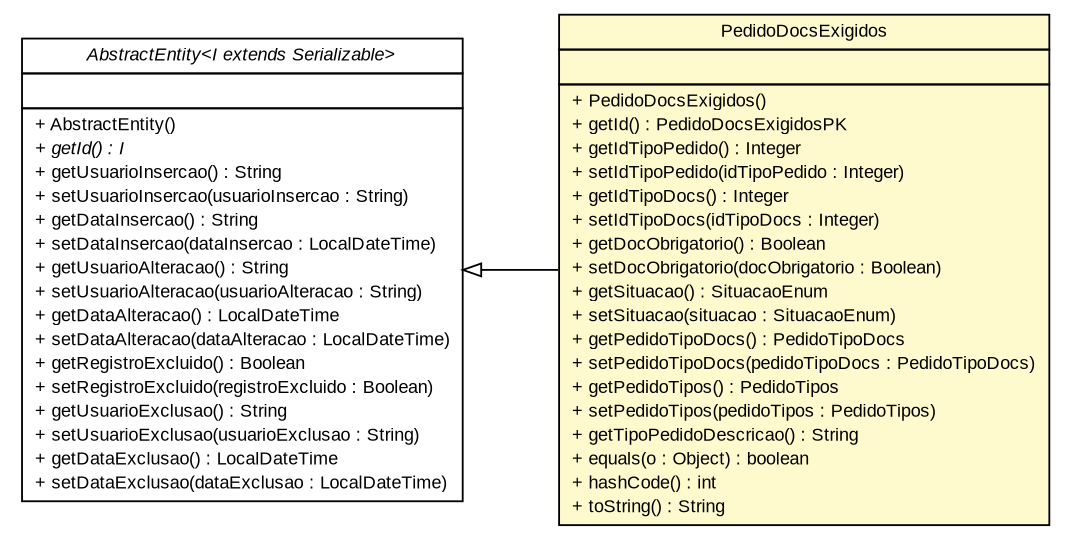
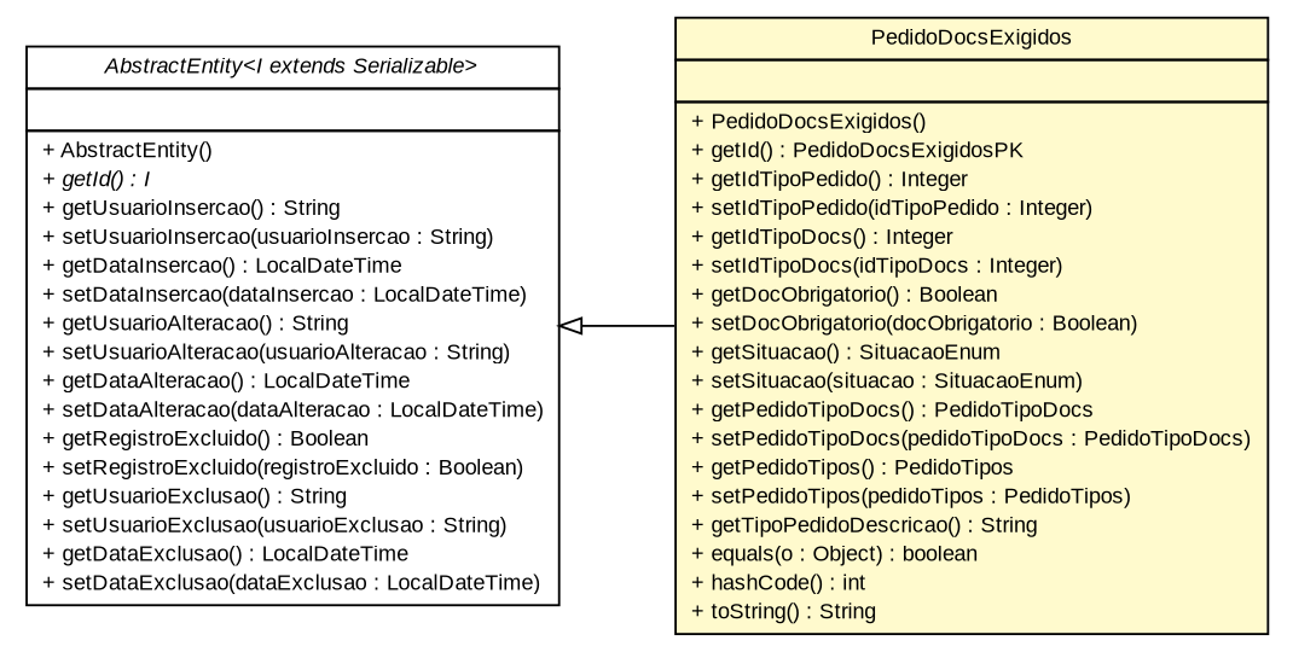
  digraph {
    nodesep=0.25
    ranksep=0.5
    rankdir=LR
    node [fontcolor=black fontname=arial fontsize=10.0 shape=plaintext]
-   n1 [label=<<table title="br.gov.to.sefaz.persistence.entity.AbstractEntity" border="0" cellborder="1" cellspacing="0" cellpadding="2" port="p" href="../../../../persistence/entity/AbstractEntity.html"> 		<tr><td><table border="0" cellspacing="0" cellpadding="1"> <tr><td align="center" balign="center"><font face="arial italic"> AbstractEntity&lt;I extends Serializable&gt; </font></td></tr> 		</table></td></tr> 		<tr><td><table border="0" cellspacing="0" cellpadding="1"> <tr><td align="left" balign="left">  </td></tr> 		</table></td></tr> 		<tr><td><table border="0" cellspacing="0" cellpadding="1"> <tr><td align="left" balign="left"> + AbstractEntity() </td></tr> <tr><td align="left" balign="left"><font face="arial italic" point-size="10.0"> + getId() : I </font></td></tr> <tr><td align="left" balign="left"> + getUsuarioInsercao() : String </td></tr> <tr><td align="left" balign="left"> + setUsuarioInsercao(usuarioInsercao : String) </td></tr> <tr><td align="left" balign="left"> + getDataInsercao() : String </td></tr> <tr><td align="left" balign="left"> + setDataInsercao(dataInsercao : LocalDateTime) </td></tr> <tr><td align="left" balign="left"> + getUsuarioAlteracao() : String </td></tr> <tr><td align="left" balign="left"> + setUsuarioAlteracao(usuarioAlteracao : String) </td></tr> <tr><td align="left" balign="left"> + getDataAlteracao() : LocalDateTime </td></tr> <tr><td align="left" balign="left"> + setDataAlteracao(dataAlteracao : LocalDateTime) </td></tr> <tr><td align="left" balign="left"> + getRegistroExcluido() : Boolean </td></tr> <tr><td align="left" balign="left"> + setRegistroExcluido(registroExcluido : Boolean) </td></tr> <tr><td align="left" balign="left"> + getUsuarioExclusao() : String </td></tr> <tr><td align="left" balign="left"> + setUsuarioExclusao(usuarioExclusao : String) </td></tr> <tr><td align="left" balign="left"> + getDataExclusao() : LocalDateTime </td></tr> <tr><td align="left" balign="left"> + setDataExclusao(dataExclusao : LocalDateTime) </td></tr> 		</table></td></tr> 		</table>>]
+   n1 [label=<<table title="br.gov.to.sefaz.persistence.entity.AbstractEntity" border="0" cellborder="1" cellspacing="0" cellpadding="2" port="p" href="../../../../persistence/entity/AbstractEntity.html"> 		<tr><td><table border="0" cellspacing="0" cellpadding="1"> <tr><td align="center" balign="center"><font face="arial italic"> AbstractEntity&lt;I extends Serializable&gt; </font></td></tr> 		</table></td></tr> 		<tr><td><table border="0" cellspacing="0" cellpadding="1"> <tr><td align="left" balign="left">  </td></tr> 		</table></td></tr> 		<tr><td><table border="0" cellspacing="0" cellpadding="1"> <tr><td align="left" balign="left"> + AbstractEntity() </td></tr> <tr><td align="left" balign="left"><font face="arial italic" point-size="10.0"> + getId() : I </font></td></tr> <tr><td align="left" balign="left"> + getUsuarioInsercao() : String </td></tr> <tr><td align="left" balign="left"> + setUsuarioInsercao(usuarioInsercao : String) </td></tr> <tr><td align="left" balign="left"> + getDataInsercao() : LocalDateTime </td></tr> <tr><td align="left" balign="left"> + setDataInsercao(dataInsercao : LocalDateTime) </td></tr> <tr><td align="left" balign="left"> + getUsuarioAlteracao() : String </td></tr> <tr><td align="left" balign="left"> + setUsuarioAlteracao(usuarioAlteracao : String) </td></tr> <tr><td align="left" balign="left"> + getDataAlteracao() : LocalDateTime </td></tr> <tr><td align="left" balign="left"> + setDataAlteracao(dataAlteracao : LocalDateTime) </td></tr> <tr><td align="left" balign="left"> + getRegistroExcluido() : Boolean </td></tr> <tr><td align="left" balign="left"> + setRegistroExcluido(registroExcluido : Boolean) </td></tr> <tr><td align="left" balign="left"> + getUsuarioExclusao() : String </td></tr> <tr><td align="left" balign="left"> + setUsuarioExclusao(usuarioExclusao : String) </td></tr> <tr><td align="left" balign="left"> + getDataExclusao() : LocalDateTime </td></tr> <tr><td align="left" balign="left"> + setDataExclusao(dataExclusao : LocalDateTime) </td></tr> 		</table></td></tr> 		</table>>]
    n2 [label=<<table title="br.gov.to.sefaz.arr.parametros.persistence.entity.PedidoDocsExigidos" border="0" cellborder="1" cellspacing="0" cellpadding="2" port="p" bgcolor="lemonChiffon" href="./PedidoDocsExigidos.html"> 		<tr><td><table border="0" cellspacing="0" cellpadding="1"> <tr><td align="center" balign="center"> PedidoDocsExigidos </td></tr> 		</table></td></tr> 		<tr><td><table border="0" cellspacing="0" cellpadding="1"> <tr><td align="left" balign="left">  </td></tr> 		</table></td></tr> 		<tr><td><table border="0" cellspacing="0" cellpadding="1"> <tr><td align="left" balign="left"> + PedidoDocsExigidos() </td></tr> <tr><td align="left" balign="left"> + getId() : PedidoDocsExigidosPK </td></tr> <tr><td align="left" balign="left"> + getIdTipoPedido() : Integer </td></tr> <tr><td align="left" balign="left"> + setIdTipoPedido(idTipoPedido : Integer) </td></tr> <tr><td align="left" balign="left"> + getIdTipoDocs() : Integer </td></tr> <tr><td align="left" balign="left"> + setIdTipoDocs(idTipoDocs : Integer) </td></tr> <tr><td align="left" balign="left"> + getDocObrigatorio() : Boolean </td></tr> <tr><td align="left" balign="left"> + setDocObrigatorio(docObrigatorio : Boolean) </td></tr> <tr><td align="left" balign="left"> + getSituacao() : SituacaoEnum </td></tr> <tr><td align="left" balign="left"> + setSituacao(situacao : SituacaoEnum) </td></tr> <tr><td align="left" balign="left"> + getPedidoTipoDocs() : PedidoTipoDocs </td></tr> <tr><td align="left" balign="left"> + setPedidoTipoDocs(pedidoTipoDocs : PedidoTipoDocs) </td></tr> <tr><td align="left" balign="left"> + getPedidoTipos() : PedidoTipos </td></tr> <tr><td align="left" balign="left"> + setPedidoTipos(pedidoTipos : PedidoTipos) </td></tr> <tr><td align="left" balign="left"> + getTipoPedidoDescricao() : String </td></tr> <tr><td align="left" balign="left"> + equals(o : Object) : boolean </td></tr> <tr><td align="left" balign="left"> + hashCode() : int </td></tr> <tr><td align="left" balign="left"> + toString() : String </td></tr> 		</table></td></tr> 		</table>>]
    n1 -> n2 [arrowtail=empty dir=back fontname=arial fontsize=10 headport=p labelfontname=arial labelfontsize=10 tailport=p]
  }
